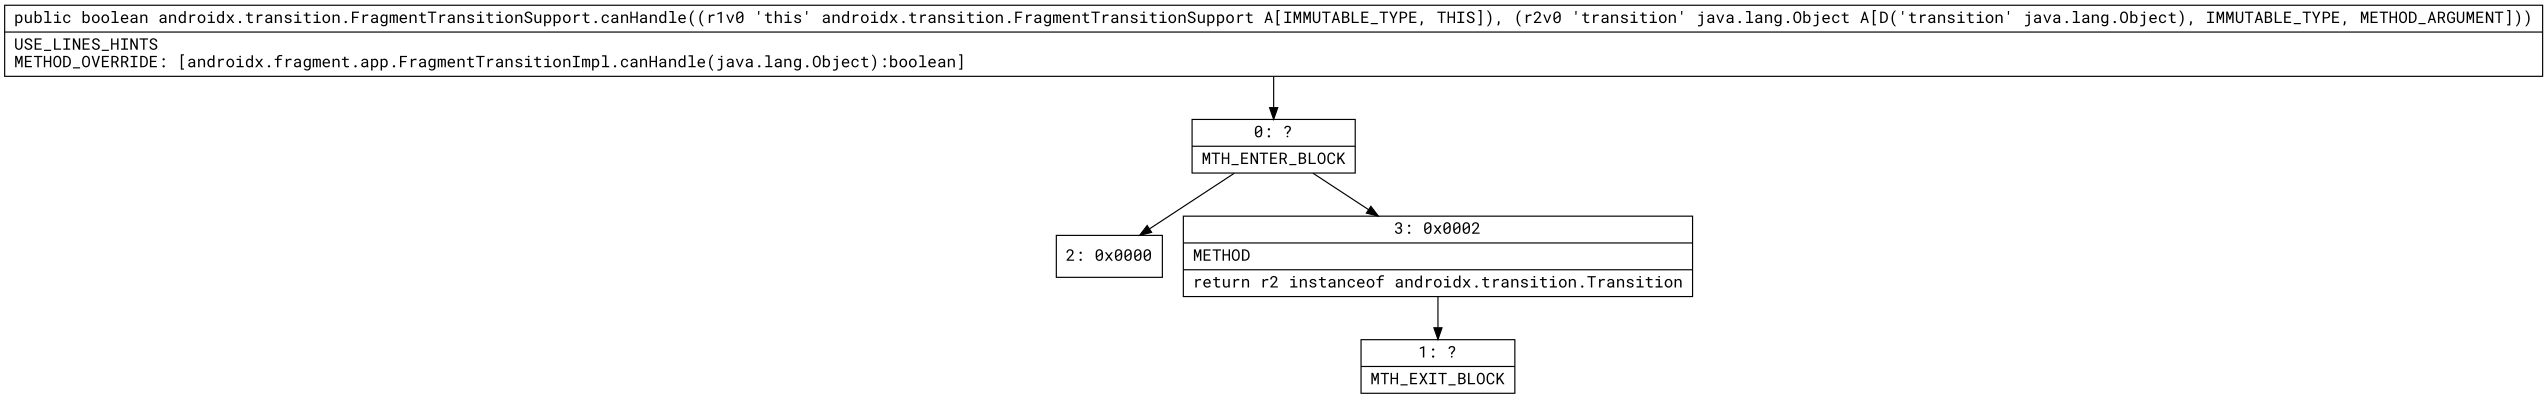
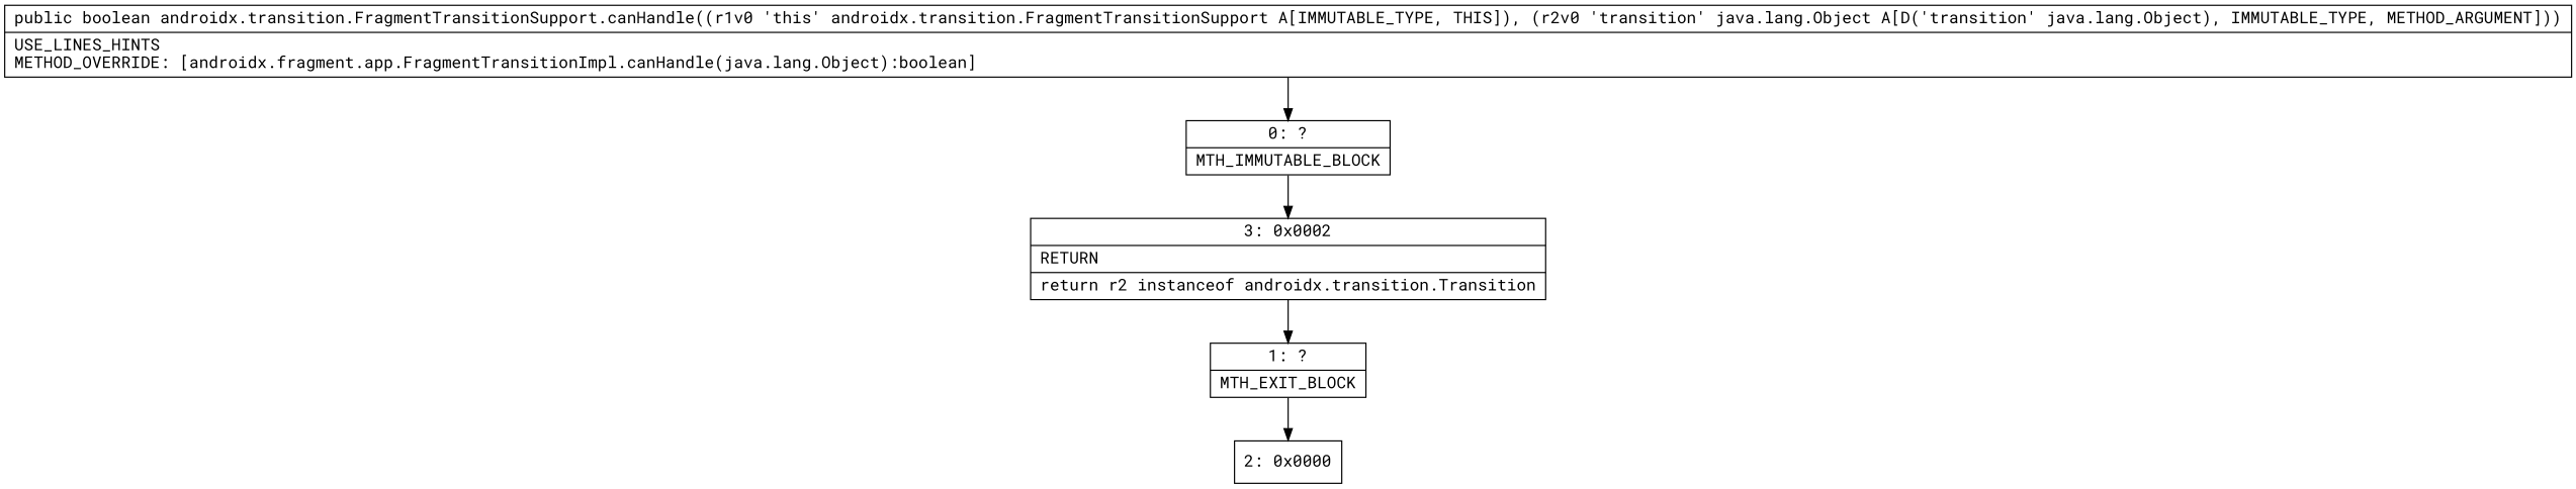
  digraph {
    fontname="Roboto Mono"
    node [fontname="Roboto Mono" shape=record]
    edge [fontname="Roboto Mono"]
-   n1 [label="{0\:\ ?|MTH_ENTER_BLOCK\l}"]
+   n1 [label="{0\:\ ?|MTH_IMMUTABLE_BLOCK\l}"]
    n2 [label="{2\:\ 0x0000}"]
-   n3 [label="{3\:\ 0x0002|METHOD\l|return r2 instanceof androidx.transition.Transition\l}"]
+   n3 [label="{3\:\ 0x0002|RETURN\l|return r2 instanceof androidx.transition.Transition\l}"]
    n4 [label="{1\:\ ?|MTH_EXIT_BLOCK\l}"]
    n5 [label="{public boolean androidx.transition.FragmentTransitionSupport.canHandle((r1v0 'this' androidx.transition.FragmentTransitionSupport A[IMMUTABLE_TYPE, THIS]), (r2v0 'transition' java.lang.Object A[D('transition' java.lang.Object), IMMUTABLE_TYPE, METHOD_ARGUMENT]))  | USE_LINES_HINTS\lMETHOD_OVERRIDE: [androidx.fragment.app.FragmentTransitionImpl.canHandle(java.lang.Object):boolean]\l}"]
-   n1 -> n2
+   n4 -> n2
    n1 -> n3
    n3 -> n4
    n5 -> n1
  }
